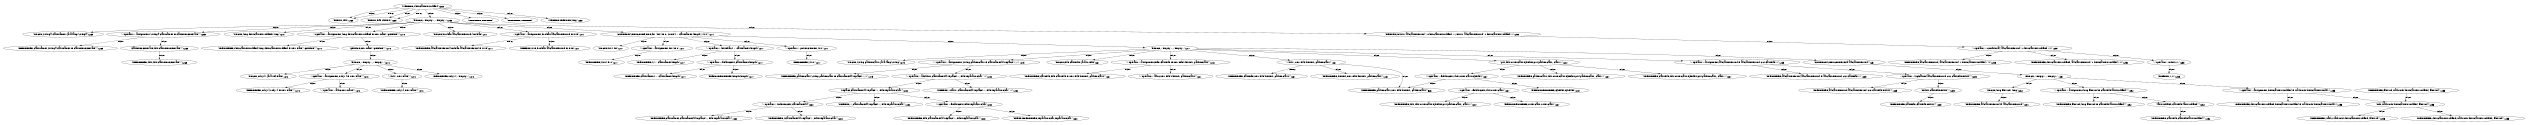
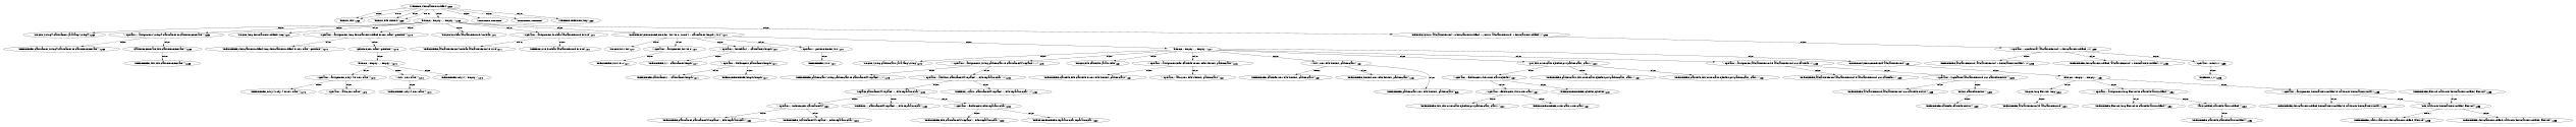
  digraph {
    n1 [label=<(METHOD,destClassesModified)<SUB>1268</SUB>>]
    n2 [label=<(PARAM,this)<SUB>1268</SUB>>]
    n3 [label=<(PARAM,File destDir)<SUB>1268</SUB>>]
    n4 [label=<(BLOCK,&lt;empty&gt;,&lt;empty&gt;)<SUB>1268</SUB>>]
    n5 [label=<(MODIFIER,PRIVATE)>]
    n6 [label=<(MODIFIER,VIRTUAL)>]
    n7 [label=<(METHOD_RETURN,long)<SUB>1268</SUB>>]
    n8 [label=<(LOCAL,String[] classnames: java.lang.String[])<SUB>1269</SUB>>]
    n9 [label=<(&lt;operator&gt;.assignment,String[] classnames = classesToGenerate())<SUB>1269</SUB>>]
    n10 [label=<(LOCAL,long destClassesModified: long)<SUB>1270</SUB>>]
    n11 [label=<(&lt;operator&gt;.assignment,long destClassesModified = new Date().getTime())<SUB>1270</SUB>>]
    n12 [label=<(LOCAL,boolean allClassesFound: boolean)<SUB>1271</SUB>>]
    n13 [label=<(&lt;operator&gt;.assignment,boolean allClassesFound = true)<SUB>1271</SUB>>]
    n14 [label=<(CONTROL_STRUCTURE,FOR,for (int i = 0; Some(i &lt; classnames.length); i++))<SUB>1277</SUB>>]
    n15 [label=<(RETURN,return (allClassesFound) ? destClassesModified ...,return (allClassesFound) ? destClassesModified ...)<SUB>1299</SUB>>]
    n16 [label=<(IDENTIFIER,classnames,String[] classnames = classesToGenerate())<SUB>1269</SUB>>]
    n17 [label=<(classesToGenerate,this.classesToGenerate())<SUB>1269</SUB>>]
    n18 [label=<(IDENTIFIER,destClassesModified,long destClassesModified = new Date().getTime())<SUB>1270</SUB>>]
    n19 [label=<(getTime,new Date().getTime())<SUB>1270</SUB>>]
    n20 [label=<(IDENTIFIER,allClassesFound,boolean allClassesFound = true)<SUB>1271</SUB>>]
    n21 [label=<(LITERAL,true,boolean allClassesFound = true)<SUB>1271</SUB>>]
    n22 [label=<(LOCAL,int i: int)<SUB>1277</SUB>>]
    n23 [label=<(&lt;operator&gt;.assignment,int i = 0)<SUB>1277</SUB>>]
    n24 [label=<(&lt;operator&gt;.lessThan,i &lt; classnames.length)<SUB>1277</SUB>>]
    n25 [label=<(&lt;operator&gt;.postIncrement,i++)<SUB>1277</SUB>>]
    n26 [label=<(BLOCK,&lt;empty&gt;,&lt;empty&gt;)<SUB>1277</SUB>>]
    n27 [label=<(&lt;operator&gt;.conditional,(allClassesFound) ? destClassesModified : -1)<SUB>1299</SUB>>]
    n28 [label=<(IDENTIFIER,this,this.classesToGenerate())<SUB>1269</SUB>>]
    n29 [label=<(BLOCK,&lt;empty&gt;,&lt;empty&gt;)<SUB>1270</SUB>>]
-   n30 [label=<(LOCAL,$obj14: java.util.Date)<SUB>1270</SUB>>]
    n31 [label=<(&lt;operator&gt;.assignment,$obj14 = new Date())<SUB>1270</SUB>>]
    n32 [label=<(&lt;init&gt;,new Date())<SUB>1270</SUB>>]
    n33 [label=<(IDENTIFIER,$obj14,&lt;empty&gt;)<SUB>1270</SUB>>]
    n34 [label=<(IDENTIFIER,$obj14,$obj14 = new Date())<SUB>1270</SUB>>]
    n35 [label=<(&lt;operator&gt;.alloc,new Date())<SUB>1270</SUB>>]
    n36 [label=<(IDENTIFIER,$obj14,new Date())<SUB>1270</SUB>>]
    n37 [label=<(IDENTIFIER,i,int i = 0)<SUB>1277</SUB>>]
    n38 [label=<(IDENTIFIER,i,i &lt; classnames.length)<SUB>1277</SUB>>]
    n39 [label=<(&lt;operator&gt;.fieldAccess,classnames.length)<SUB>1277</SUB>>]
    n40 [label=<(IDENTIFIER,i,i++)<SUB>1277</SUB>>]
    n41 [label=<(LOCAL,String pathToClass: java.lang.String)<SUB>1279</SUB>>]
    n42 [label=<(&lt;operator&gt;.assignment,String pathToClass = classnames[i].replace('.',...)<SUB>1279</SUB>>]
    n43 [label=<(LOCAL,File classFile: java.io.File)<SUB>1281</SUB>>]
    n44 [label=<(&lt;operator&gt;.assignment,File classFile = new File(destDir, pathToClass))<SUB>1281</SUB>>]
    n45 [label=<(&lt;init&gt;,new File(destDir, pathToClass))<SUB>1281</SUB>>]
    n46 [label=<(put,this.outerClass.ejbFiles.put(pathToClass, class...)<SUB>1287</SUB>>]
    n47 [label=<(&lt;operator&gt;.assignment,allClassesFound = allClassesFound &amp;&amp; classFile....)<SUB>1289</SUB>>]
    n48 [label=<(CONTROL_STRUCTURE,IF,if (allClassesFound))<SUB>1291</SUB>>]
    n49 [label=<(IDENTIFIER,classnames,i &lt; classnames.length)<SUB>1277</SUB>>]
    n50 [label=<(FIELD_IDENTIFIER,length,length)<SUB>1277</SUB>>]
    n51 [label=<(IDENTIFIER,pathToClass,String pathToClass = classnames[i].replace('.',...)<SUB>1279</SUB>>]
    n52 [label=<(&lt;operator&gt;.addition,classnames[i].replace('.', File.separatorChar) ...)<SUB>1280</SUB>>]
    n53 [label=<(IDENTIFIER,classFile,File classFile = new File(destDir, pathToClass))<SUB>1281</SUB>>]
    n54 [label=<(&lt;operator&gt;.alloc,new File(destDir, pathToClass))<SUB>1281</SUB>>]
    n55 [label=<(IDENTIFIER,classFile,new File(destDir, pathToClass))<SUB>1281</SUB>>]
    n56 [label=<(IDENTIFIER,destDir,new File(destDir, pathToClass))<SUB>1281</SUB>>]
    n57 [label=<(IDENTIFIER,pathToClass,new File(destDir, pathToClass))<SUB>5281</SUB>>]
    n58 [label=<(&lt;operator&gt;.fieldAccess,this.outerClass.ejbFiles)<SUB>1287</SUB>>]
    n59 [label=<(IDENTIFIER,pathToClass,this.outerClass.ejbFiles.put(pathToClass, class...)<SUB>1287</SUB>>]
    n60 [label=<(IDENTIFIER,classFile,this.outerClass.ejbFiles.put(pathToClass, class...)<SUB>1287</SUB>>]
    n61 [label=<(IDENTIFIER,allClassesFound,allClassesFound = allClassesFound &amp;&amp; classFile....)<SUB>1289</SUB>>]
    n62 [label=<(&lt;operator&gt;.logicalAnd,allClassesFound &amp;&amp; classFile.exists())<SUB>1289</SUB>>]
    n63 [label=<(BLOCK,&lt;empty&gt;,&lt;empty&gt;)<SUB>1291</SUB>>]
    n64 [label=<(replace,classnames[i].replace('.', File.separatorChar))<SUB>1280</SUB>>]
    n65 [label=<(LITERAL,&quot;.class&quot;,classnames[i].replace('.', File.separatorChar) ...)<SUB>1280</SUB>>]
    n66 [label=<(&lt;operator&gt;.indexAccess,classnames[i])<SUB>1280</SUB>>]
    n67 [label=<(LITERAL,'.',classnames[i].replace('.', File.separatorChar))<SUB>1280</SUB>>]
    n68 [label=<(&lt;operator&gt;.fieldAccess,File.separatorChar)<SUB>1280</SUB>>]
    n69 [label=<(IDENTIFIER,classnames,classnames[i].replace('.', File.separatorChar))<SUB>1280</SUB>>]
    n70 [label=<(IDENTIFIER,i,classnames[i].replace('.', File.separatorChar))<SUB>1280</SUB>>]
    n71 [label=<(IDENTIFIER,File,classnames[i].replace('.', File.separatorChar))<SUB>1280</SUB>>]
    n72 [label=<(FIELD_IDENTIFIER,separatorChar,separatorChar)<SUB>1280</SUB>>]
    n73 [label=<(&lt;operator&gt;.fieldAccess,this.outerClass)<SUB>1287</SUB>>]
    n74 [label=<(FIELD_IDENTIFIER,ejbFiles,ejbFiles)<SUB>1287</SUB>>]
    n75 [label=<(IDENTIFIER,this,this.outerClass.ejbFiles.put(pathToClass, class...)<SUB>1287</SUB>>]
    n76 [label=<(FIELD_IDENTIFIER,outerClass,outerClass)<SUB>1287</SUB>>]
    n77 [label=<(IDENTIFIER,allClassesFound,allClassesFound &amp;&amp; classFile.exists())<SUB>1289</SUB>>]
    n78 [label=<(exists,classFile.exists())<SUB>1289</SUB>>]
    n79 [label=<(IDENTIFIER,classFile,classFile.exists())<SUB>1289</SUB>>]
    n80 [label=<(IDENTIFIER,allClassesFound,if (allClassesFound))<SUB>1291</SUB>>]
    n81 [label=<(LOCAL,long fileMod: long)<SUB>1232</SUB>>]
    n82 [label=<(&lt;operator&gt;.assignment,long fileMod = classFile.lastModified())<SUB>1292</SUB>>]
    n83 [label=<(&lt;operator&gt;.assignment,destClassesModified = Math.min(destClassesModif...)<SUB>1295</SUB>>]
    n84 [label=<(IDENTIFIER,fileMod,long fileMod = classFile.lastModified())<SUB>1292</SUB>>]
    n85 [label=<(lastModified,classFile.lastModified())<SUB>1292</SUB>>]
    n86 [label=<(IDENTIFIER,destClassesModified,destClassesModified = Math.min(destClassesModif...)<SUB>1295</SUB>>]
    n87 [label=<(min,Math.min(destClassesModified, fileMod))<SUB>1295</SUB>>]
    n88 [label=<(IDENTIFIER,classFile,classFile.lastModified())<SUB>1292</SUB>>]
    n89 [label=<(IDENTIFIER,Math,Math.min(destClassesModified, fileMod))<SUB>1295</SUB>>]
    n90 [label=<(IDENTIFIER,destClassesModified,Math.min(destClassesModified, fileMod))<SUB>1295</SUB>>]
    n91 [label=<(IDENTIFIER,fileMod,Math.min(destClassesModified, fileMod))<SUB>1295</SUB>>]
    n92 [label=<(IDENTIFIER,allClassesFound,(allClassesFound) ? destClassesModified : -1)<SUB>1299</SUB>>]
    n93 [label=<(IDENTIFIER,destClassesModified,(allClassesFound) ? destClassesModified : -1)<SUB>1299</SUB>>]
    n94 [label=<(&lt;operator&gt;.minus,-1)<SUB>1299</SUB>>]
    n95 [label=<(LITERAL,1,-1)<SUB>1299</SUB>>]
    n1 -> n2 [label="AST: "]
    n1 -> n2 [label="DDG: "]
    n1 -> n3 [label="AST: "]
    n1 -> n3 [label="DDG: "]
    n1 -> n4 [label="AST: "]
    n1 -> n5 [label="AST: "]
    n1 -> n6 [label="AST: "]
    n1 -> n7 [label="AST: "]
    n4 -> n8 [label="AST: "]
    n4 -> n9 [label="AST: "]
    n4 -> n10 [label="AST: "]
    n4 -> n11 [label="AST: "]
    n4 -> n12 [label="AST: "]
    n4 -> n13 [label="AST: "]
    n4 -> n14 [label="AST: "]
    n4 -> n15 [label="AST: "]
    n9 -> n16 [label="AST: "]
    n9 -> n17 [label="AST: "]
    n11 -> n18 [label="AST: "]
    n11 -> n19 [label="AST: "]
    n13 -> n20 [label="DDG: "]
    n13 -> n21 [label="AST: "]
    n14 -> n22 [label="AST: "]
    n14 -> n23 [label="AST: "]
    n14 -> n24 [label="AST: "]
    n14 -> n25 [label="AST: "]
    n14 -> n26 [label="AST: "]
    n15 -> n27 [label="AST: "]
    n17 -> n28 [label="AST: "]
    n19 -> n29 [label="AST: "]
    n23 -> n37 [label="AST: "]
    n24 -> n38 [label="AST: "]
-   n24 -> n39 [label="AST: "]
    n25 -> n40 [label="AST: "]
    n26 -> n41 [label="AST: "]
    n26 -> n42 [label="AST: "]
    n26 -> n43 [label="AST: "]
    n26 -> n44 [label="AST: "]
    n26 -> n45 [label="AST: "]
    n26 -> n46 [label="AST: "]
    n26 -> n47 [label="AST: "]
    n26 -> n48 [label="AST: "]
    n27 -> n92 [label="AST: "]
    n27 -> n93 [label="AST: "]
    n27 -> n94 [label="AST: "]
-   n29 -> n30 [label="AST: "]
    n29 -> n31 [label="AST: "]
    n29 -> n32 [label="AST: "]
    n29 -> n33 [label="AST: "]
    n31 -> n34 [label="AST: "]
    n31 -> n35 [label="AST: "]
    n32 -> n36 [label="AST: "]
    n39 -> n49 [label="AST: "]
    n39 -> n50 [label="AST: "]
    n42 -> n51 [label="AST: "]
    n42 -> n52 [label="AST: "]
    n44 -> n53 [label="AST: "]
    n44 -> n54 [label="AST: "]
    n45 -> n55 [label="DDG: "]
    n45 -> n56 [label="AST: "]
    n45 -> n57 [label="AST: "]
    n46 -> n58 [label="AST: "]
    n46 -> n59 [label="AST: "]
    n46 -> n60 [label="AST: "]
    n47 -> n61 [label="AST: "]
    n47 -> n62 [label="AST: "]
    n48 -> n63 [label="AST: "]
    n52 -> n64 [label="AST: "]
    n52 -> n65 [label="AST: "]
-   n58 -> n57 [label="AST: "]
+   n58 -> n73 [label="AST: "]
    n58 -> n74 [label="AST: "]
    n62 -> n77 [label="AST: "]
    n62 -> n78 [label="AST: "]
    n63 -> n81 [label="AST: "]
    n63 -> n82 [label="AST: "]
    n63 -> n83 [label="AST: "]
    n64 -> n66 [label="AST: "]
    n64 -> n67 [label="AST: "]
    n64 -> n68 [label="AST: "]
    n66 -> n69 [label="AST: "]
    n66 -> n70 [label="AST: "]
    n68 -> n71 [label="AST: "]
    n68 -> n72 [label="AST: "]
    n73 -> n75 [label="AST: "]
    n73 -> n76 [label="AST: "]
    n78 -> n79 [label="AST: "]
    n81 -> n80 [label="AST: "]
    n82 -> n84 [label="AST: "]
    n82 -> n85 [label="AST: "]
    n83 -> n86 [label="AST: "]
    n83 -> n87 [label="AST: "]
    n85 -> n88 [label="AST: "]
-   n87 -> n89 [label="AST: "]
+   n87 -> n89 [label="DDG: "]
    n87 -> n90 [label="AST: "]
    n91 -> n87 [label="AST: "]
    n94 -> n95 [label="AST: "]
  }
